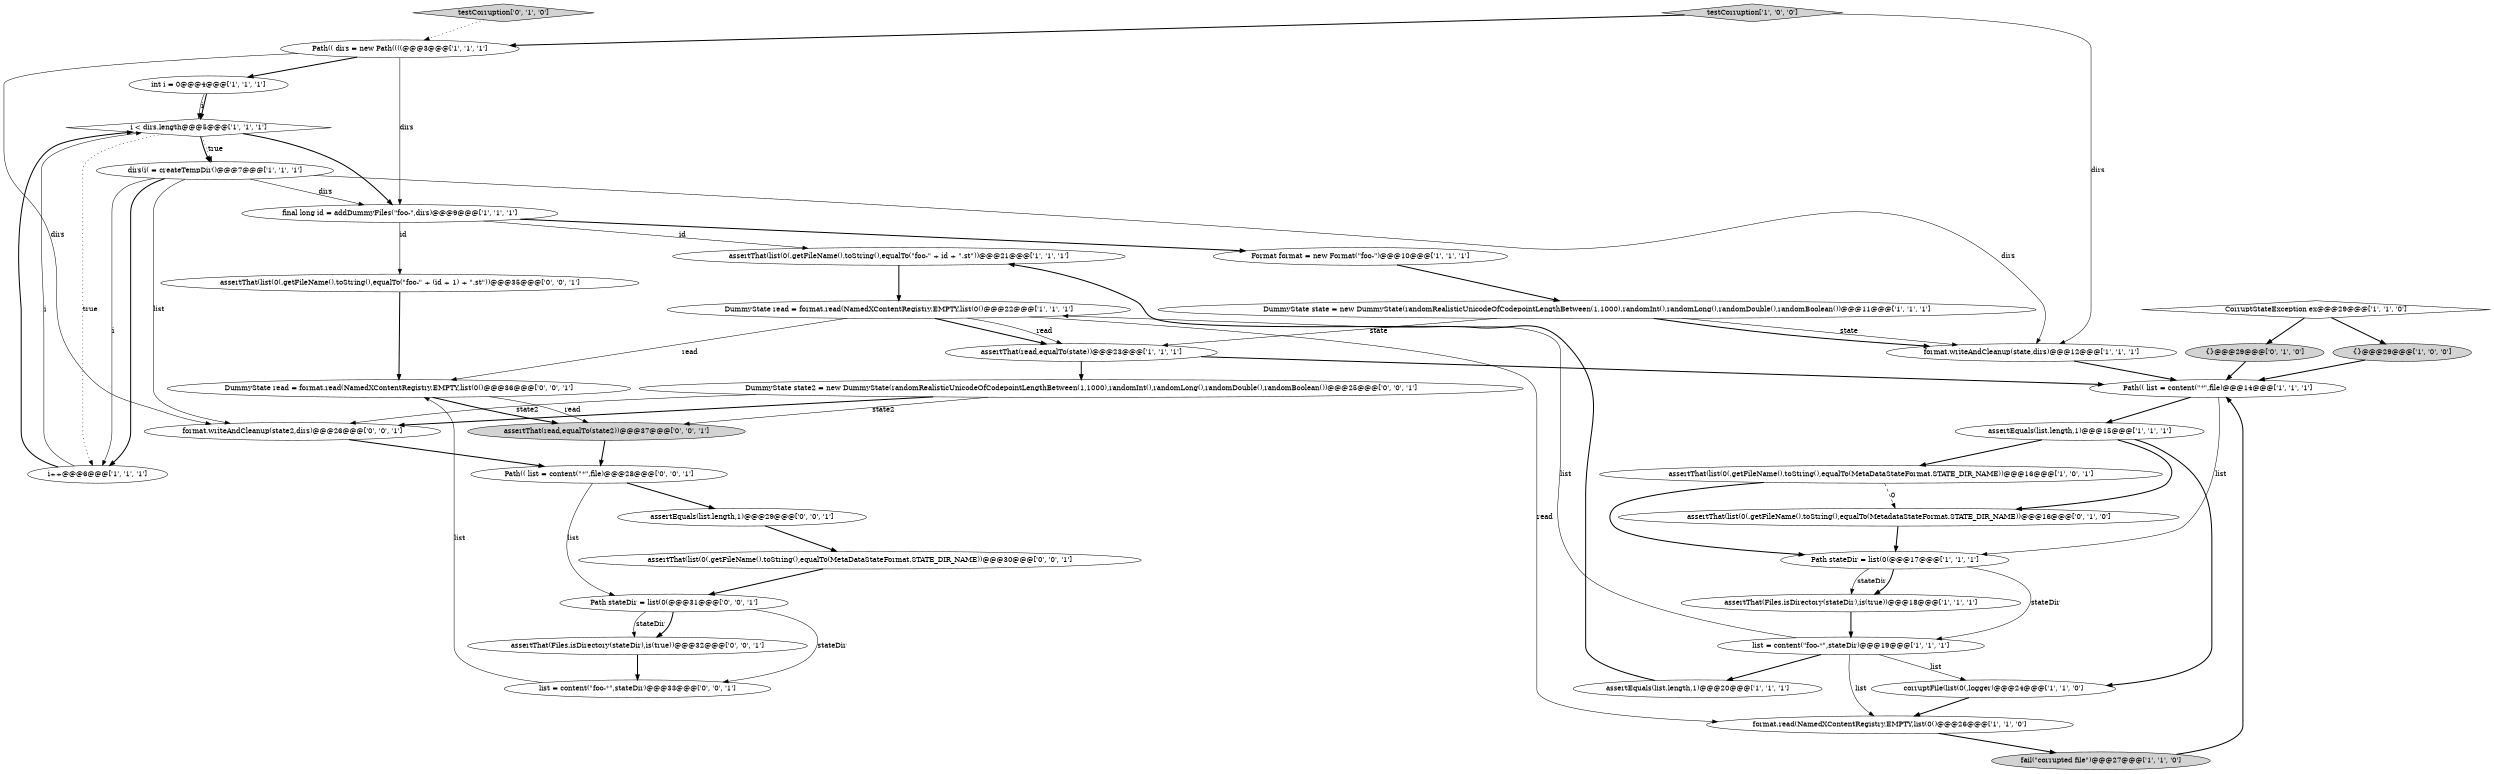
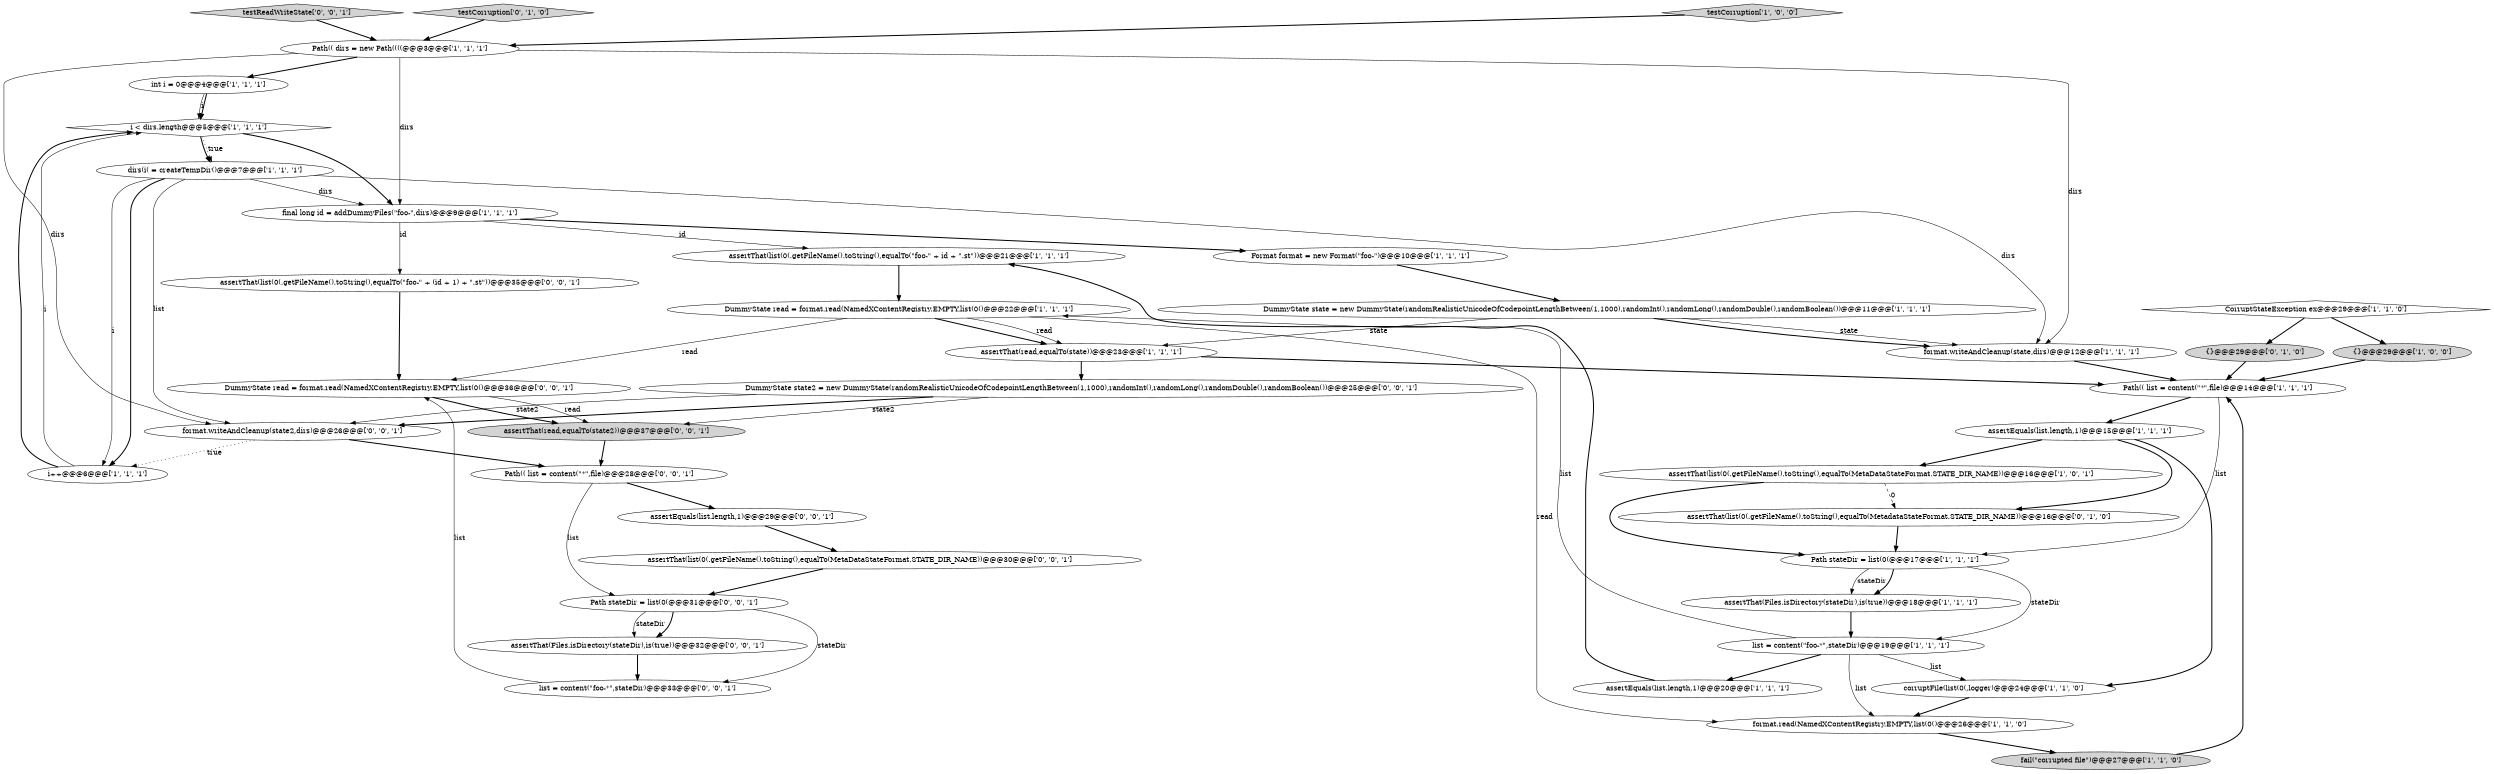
  digraph {
    node [fillcolor=white shape=ellipse style=filled]
    edge [style=bold]
    n1 [label="i < dirs.length@@@5@@@['1', '1', '1']" shape=diamond]
    n2 [label="final long id = addDummyFiles(\"foo-\",dirs)@@@9@@@['1', '1', '1']"]
    n3 [label="dirs(i( = createTempDir()@@@7@@@['1', '1', '1']"]
    n4 [label="i++@@@6@@@['1', '1', '1']"]
    n5 [label="assertThat(list(0(.getFileName().toString(),equalTo(\"foo-\" + id + \".st\"))@@@21@@@['1', '1', '1']"]
    n6 [label="Format format = new Format(\"foo-\")@@@10@@@['1', '1', '1']"]
    n7 [label="assertThat(list(0(.getFileName().toString(),equalTo(\"foo-\" + (id + 1) + \".st\"))@@@35@@@['0', '0', '1']"]
    n8 [label="format.writeAndCleanup(state2,dirs)@@@26@@@['0', '0', '1']"]
    n9 [label="format.writeAndCleanup(state,dirs)@@@12@@@['1', '1', '1']"]
    n10 [label="assertEquals(list.length,1)@@@29@@@['0', '0', '1']"]
    n11 [label="assertThat(list(0(.getFileName().toString(),equalTo(MetaDataStateFormat.STATE_DIR_NAME))@@@30@@@['0', '0', '1']"]
    n12 [label="Path stateDir = list(0(@@@31@@@['0', '0', '1']"]
    n13 [label="Path(( list = content(\"*\",file)@@@28@@@['0', '0', '1']"]
    n14 [fillcolor=lightgray label="testCorruption['0', '1', '0']" shape=diamond]
    n15 [label="Path(( dirs = new Path((((@@@3@@@['1', '1', '1']"]
    n16 [label="int i = 0@@@4@@@['1', '1', '1']"]
    n17 [label="DummyState read = format.read(NamedXContentRegistry.EMPTY,list(0()@@@22@@@['1', '1', '1']"]
    n18 [label="DummyState read = format.read(NamedXContentRegistry.EMPTY,list(0()@@@36@@@['0', '0', '1']"]
    n19 [label="assertThat(read,equalTo(state))@@@23@@@['1', '1', '1']"]
    n20 [label="format.read(NamedXContentRegistry.EMPTY,list(0()@@@26@@@['1', '1', '0']"]
    n21 [fillcolor=lightgray label="assertThat(read,equalTo(state2))@@@37@@@['0', '0', '1']"]
    n22 [label="Path(( list = content(\"*\",file)@@@14@@@['1', '1', '1']"]
    n23 [label="DummyState state2 = new DummyState(randomRealisticUnicodeOfCodepointLengthBetween(1,1000),randomInt(),randomLong(),randomDouble(),randomBoolean())@@@25@@@['0', '0', '1']"]
    n24 [fillcolor=lightgray label="fail(\"corrupted file\")@@@27@@@['1', '1', '0']"]
    n25 [label="assertEquals(list.length,1)@@@20@@@['1', '1', '1']"]
    n26 [label="assertThat(Files.isDirectory(stateDir),is(true))@@@32@@@['0', '0', '1']"]
    n27 [label="list = content(\"foo-*\",stateDir)@@@33@@@['0', '0', '1']"]
    n28 [label="DummyState state = new DummyState(randomRealisticUnicodeOfCodepointLengthBetween(1,1000),randomInt(),randomLong(),randomDouble(),randomBoolean())@@@11@@@['1', '1', '1']"]
+   n29 [fillcolor=lightgray label="testReadWriteState['0', '0', '1']" shape=diamond]
    n30 [label="assertEquals(list.length,1)@@@15@@@['1', '1', '1']"]
    n31 [label="assertThat(list(0(.getFileName().toString(),equalTo(MetaDataStateFormat.STATE_DIR_NAME))@@@16@@@['1', '0', '1']"]
    n32 [label="assertThat(list(0(.getFileName().toString(),equalTo(MetadataStateFormat.STATE_DIR_NAME))@@@16@@@['0', '1', '0']"]
    n33 [label="corruptFile(list(0(,logger)@@@24@@@['1', '1', '0']"]
    n34 [label="Path stateDir = list(0(@@@17@@@['1', '1', '1']"]
    n35 [fillcolor=lightgray label="{}@@@29@@@['1', '0', '0']"]
    n36 [label="list = content(\"foo-*\",stateDir)@@@19@@@['1', '1', '1']"]
    n37 [label="assertThat(Files.isDirectory(stateDir),is(true))@@@18@@@['1', '1', '1']"]
    n38 [label="CorruptStateException ex@@@29@@@['1', '1', '0']" shape=diamond]
    n39 [fillcolor=lightgray label="{}@@@29@@@['0', '1', '0']"]
    n40 [fillcolor=lightgray label="testCorruption['1', '0', '0']" shape=diamond]
    n1 -> n2
    n1 -> n3
    n1 -> n3 [label=true style=dotted]
-   n1 -> n4 [label=true style=dotted]
+   n8 -> n4 [label=true style=dotted]
    n2 -> n5 [label=id style=solid]
    n2 -> n6
    n2 -> n7 [label=id style=solid]
    n3 -> n2 [label=dirs style=solid]
    n3 -> n4 [label=i style=solid]
    n3 -> n4
    n3 -> n8 [label=list style=solid]
    n3 -> n9 [label=dirs style=solid]
    n4 -> n1 [label=i style=solid]
    n4 -> n1
    n5 -> n17
    n6 -> n28
    n7 -> n18
    n8 -> n13
    n9 -> n22
    n10 -> n11
    n11 -> n12
    n12 -> n26
    n12 -> n26 [label=stateDir style=solid]
    n12 -> n27 [label=stateDir style=solid]
    n13 -> n10
    n13 -> n12 [label=list style=solid]
-   n14 -> n15 [style=dotted]
+   n14 -> n15
    n15 -> n2 [label=dirs style=solid]
    n15 -> n8 [label=dirs style=solid]
-   n40 -> n9 [label=dirs style=solid]
+   n15 -> n9 [label=dirs style=solid]
    n15 -> n16
    n16 -> n1 [label=i style=solid]
    n16 -> n1
    n17 -> n18 [label=read style=solid]
    n17 -> n19 [label=read style=solid]
    n17 -> n19
    n17 -> n20 [label=read style=solid]
    n18 -> n21 [label=read style=solid]
    n18 -> n21
    n19 -> n22
    n19 -> n23
    n20 -> n24
    n21 -> n13
    n22 -> n30
    n22 -> n34 [label=list style=solid]
    n23 -> n8 [label=state2 style=solid]
    n23 -> n8
    n23 -> n21 [label=state2 style=solid]
    n24 -> n22
    n25 -> n5
    n26 -> n27
    n27 -> n18 [label=list style=solid]
    n28 -> n9 [label=state style=solid]
    n28 -> n9
    n28 -> n19 [label=state style=solid]
+   n29 -> n15
    n30 -> n31
    n30 -> n32
    n30 -> n33
    n31 -> n32 [label=0 style=dashed]
    n31 -> n34
    n32 -> n34
    n33 -> n20
    n34 -> n36 [label=stateDir style=solid]
    n34 -> n37 [label=stateDir style=solid]
    n34 -> n37
    n35 -> n22
    n36 -> n17 [label=list style=solid]
    n36 -> n20 [label=list style=solid]
    n36 -> n25
    n36 -> n33 [label=list style=solid]
    n37 -> n36
    n38 -> n35
    n38 -> n39
    n39 -> n22
    n40 -> n15
  }
